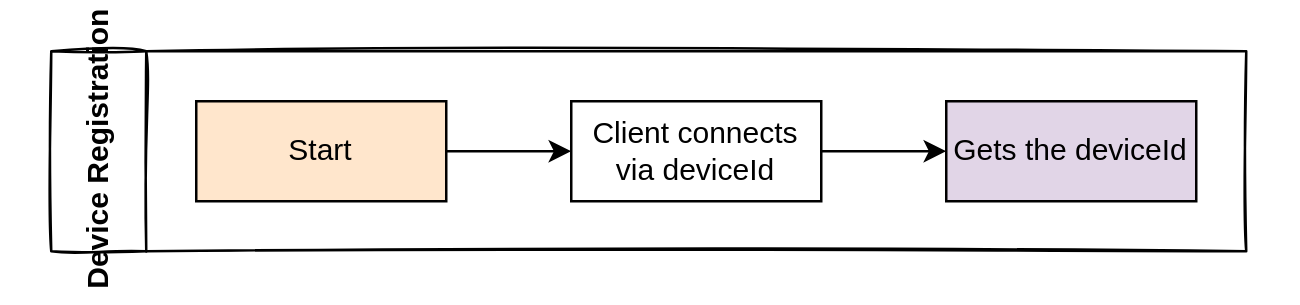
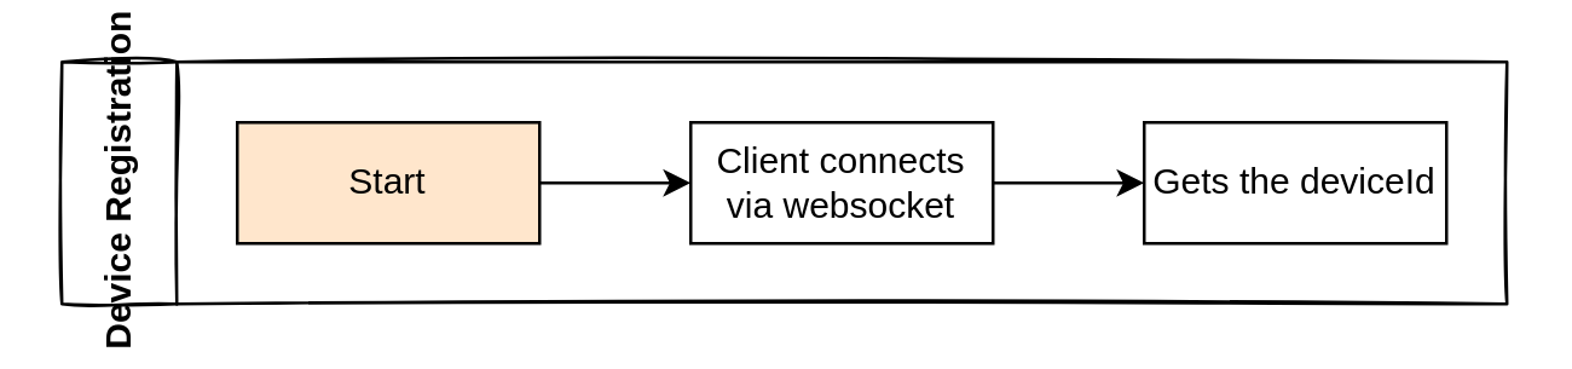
  <mxCell id="0" />
  <mxCell id="1" parent="0" />
  <mxCell id="2" value="Device Registration" style="swimlane;html=1;startSize=38;horizontal=0;childLayout=flowLayout;flowOrientation=west;resizable=0;interRankCellSpacing=50;containerType=tree;sketch=1;expand=1;autosize=1;" parent="1" vertex="1"><mxGeometry x="20" y="20" width="478" height="80" as="geometry" /></mxCell>
  <mxCell id="3" value="Start" style="whiteSpace=wrap;html=1;fillColor=#ffe6cc;" parent="2" vertex="1"><mxGeometry x="58" y="20" width="100" height="40" as="geometry" /></mxCell>
  <mxCell id="4" style="edgeStyle=none;html=1;entryX=0;entryY=0.5;entryDx=0;entryDy=0;noEdgeStyle=1;orthogonal=1;" edge="1" parent="2" source="5" target="7"><mxGeometry relative="1" as="geometry"><Array as="points"><mxPoint x="320" y="40" /><mxPoint x="346" y="40" /></Array></mxGeometry></mxCell>
- <mxCell id="5" value="Client connects via deviceId" style="whiteSpace=wrap;html=1;" parent="2" vertex="1"><mxGeometry x="208" y="20" width="100" height="40" as="geometry" /></mxCell>
+ <mxCell id="5" value="Client connects via websocket" style="whiteSpace=wrap;html=1;" parent="2" vertex="1"><mxGeometry x="208" y="20" width="100" height="40" as="geometry" /></mxCell>
  <mxCell id="6" value="" style="html=1;curved=1;noEdgeStyle=1;orthogonal=1;" parent="2" source="3" target="5" edge="1"><mxGeometry relative="1" as="geometry"><Array as="points"><mxPoint x="170" y="40" /><mxPoint x="196" y="40" /></Array></mxGeometry></mxCell>
- <mxCell id="7" value="Gets the deviceId" style="whiteSpace=wrap;html=1;fillColor=#e1d5e7;" vertex="1" parent="2"><mxGeometry x="358" y="20" width="100" height="40" as="geometry" /></mxCell>
+ <mxCell id="7" value="Gets the deviceId" style="whiteSpace=wrap;html=1;" vertex="1" parent="2"><mxGeometry x="358" y="20" width="100" height="40" as="geometry" /></mxCell>
